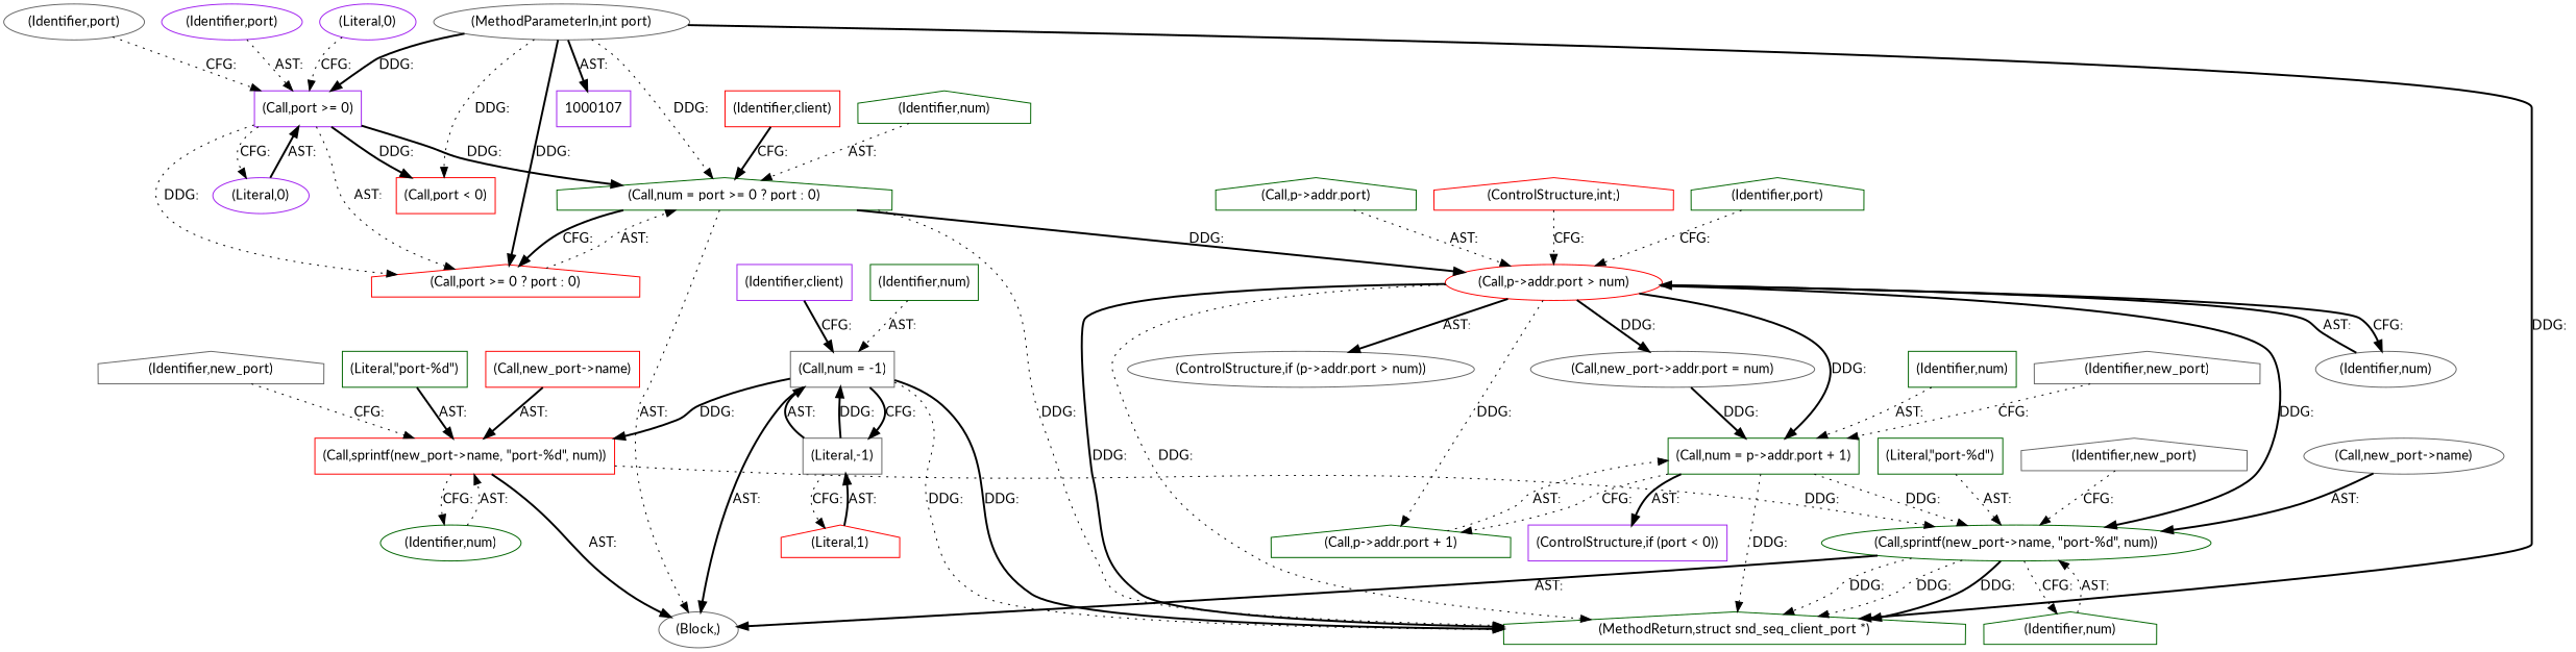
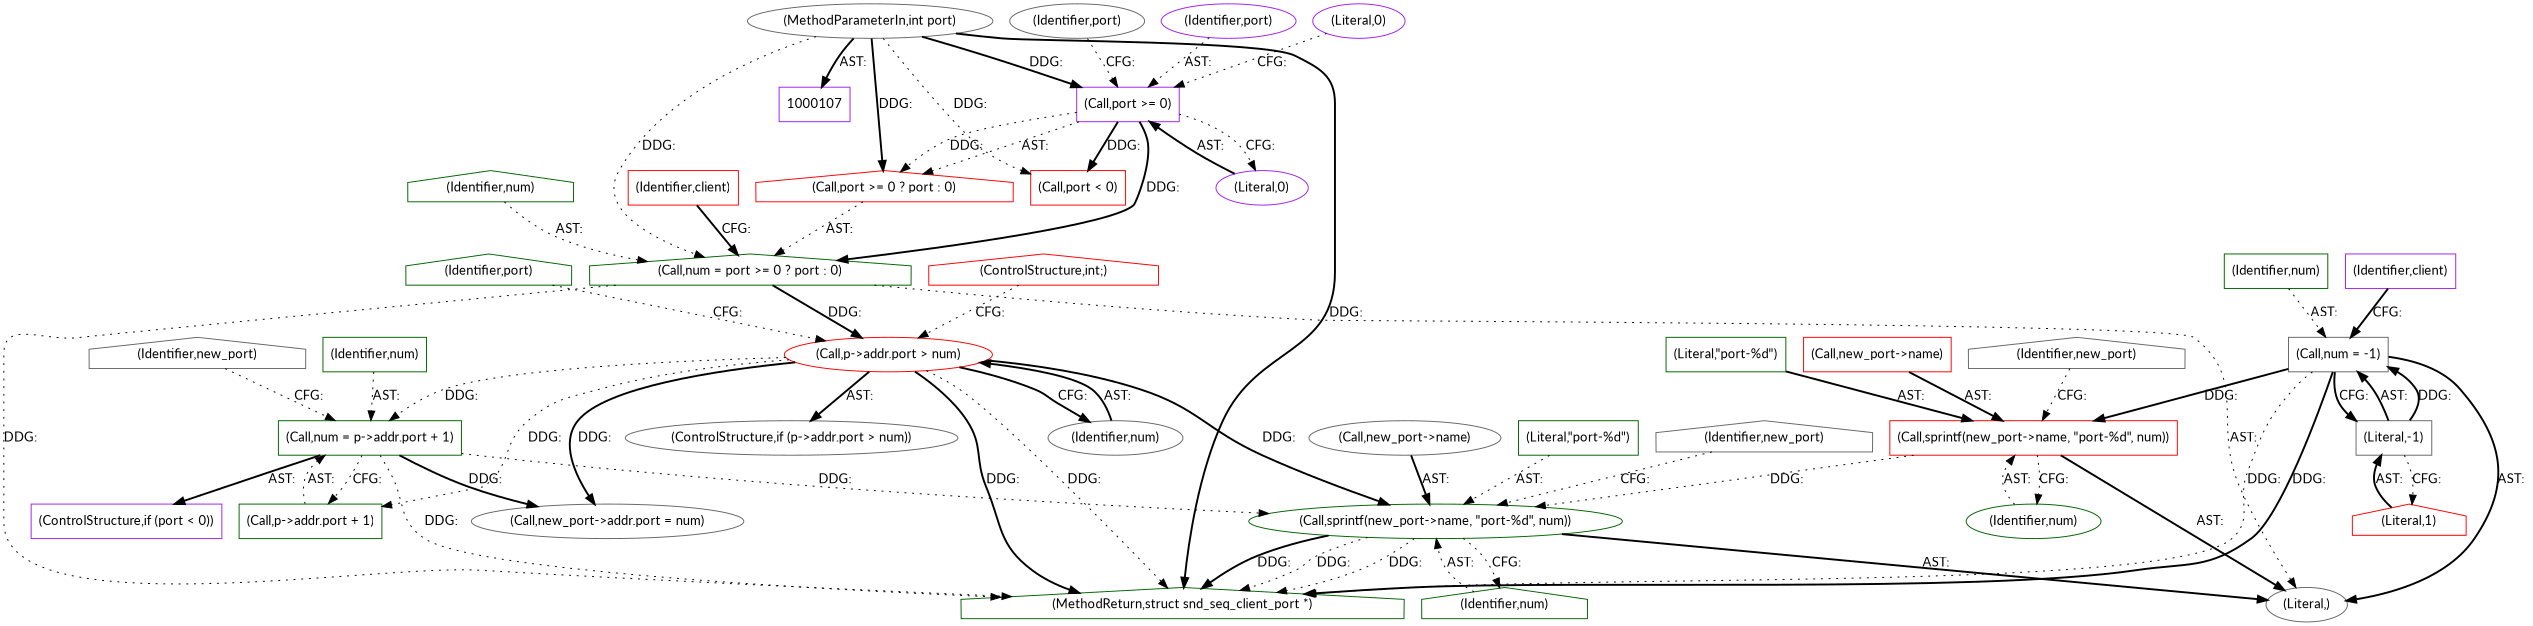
  digraph {
    fontname=Lato
    node [color=darkgreen fontname=Lato shape=box]
    edge [fontname=Lato style=dotted]
    n1 [label="(Call,sprintf(new_port->name, \"port-%d\", num))" shape=ellipse]
    n2 [label="(MethodReturn,struct snd_seq_client_port *)" shape=house]
-   n3 [color=gray40 label="(Block,)" shape=ellipse]
+   n3 [color=gray40 label="(Literal,)" shape=ellipse]
    n4 [label="(Identifier,num)" shape=house]
    n5 [color=red label="(Call,sprintf(new_port->name, \"port-%d\", num))"]
    n6 [label="(Identifier,num)" shape=ellipse]
    n7 [color=gray40 label="(Call,num = -1)"]
    n8 [color=gray40 label="(Literal,-1)"]
    n9 [color=red label="(Literal,1)" shape=house]
    n10 [color=red label="(Call,p->addr.port > num)" shape=ellipse]
    n11 [label="(Call,num = p->addr.port + 1)"]
    n12 [color=gray40 label="(Call,new_port->addr.port = num)" shape=ellipse]
    n13 [color=gray40 label="(Identifier,num)" shape=ellipse]
    n14 [color=gray40 label="(ControlStructure,if (p->addr.port > num))" shape=ellipse]
-   n15 [label="(Call,p->addr.port + 1)" shape=house]
+   n15 [label="(Call,p->addr.port + 1)"]
    n16 [color=purple label="(ControlStructure,if (port < 0))"]
    n17 [label="(Call,num = port >= 0 ? port : 0)" shape=house]
    n18 [color=red label="(Call,port >= 0 ? port : 0)" shape=house]
    n19 [color=purple label="(Call,port >= 0)"]
    n20 [color=red label="(Call,port < 0)"]
    n21 [color=purple label="(Literal,0)" shape=ellipse]
    n22 [color=gray40 label="(MethodParameterIn,int port)" shape=ellipse]
    1000107 [color=purple]
    n24 [color=gray40 label="(Call,new_port->name)" shape=ellipse]
    n25 [color=red label="(ControlStructure,int;)" shape=house]
    n26 [color=purple label="(Identifier,client)"]
    n27 [label="(Literal,\"port-%d\")"]
    n28 [label="(Literal,\"port-%d\")"]
    n29 [label="(Identifier,num)"]
    n30 [color=purple label="(Identifier,port)" shape=ellipse]
    n31 [label="(Identifier,num)" shape=house]
    n32 [color=red label="(Call,new_port->name)"]
    n33 [label="(Identifier,port)" shape=house]
    n34 [color=gray40 label="(Identifier,new_port)" shape=house]
    n35 [color=gray40 label="(Identifier,new_port)" shape=house]
-   n36 [label="(Call,p->addr.port)" shape=house]
    n37 [color=red label="(Identifier,client)"]
    n38 [color=purple label="(Literal,0)" shape=ellipse]
    n39 [label="(Identifier,num)"]
    n40 [color=gray40 label="(Identifier,port)" shape=ellipse]
    n41 [color=gray40 label="(Identifier,new_port)" shape=house]
    n1 -> n2 [label="DDG: "]
    n1 -> n2 [label="DDG: " style=bold]
    n1 -> n2 [label="DDG: "]
    n1 -> n3 [label="AST: " style=bold]
    n1 -> n4 [label="CFG: "]
    n4 -> n1 [label="AST: "]
    n5 -> n1 [label="DDG: "]
    n5 -> n3 [label="AST: " style=bold]
    n5 -> n6 [label="CFG: "]
    n6 -> n5 [label="AST: "]
    n7 -> n2 [label="DDG: "]
    n7 -> n2 [label="DDG: " style=bold]
    n7 -> n3 [label="AST: " style=bold]
    n7 -> n5 [label="DDG: " style=bold]
    n7 -> n8 [label="CFG: " style=bold]
    n8 -> n7 [label="AST: " style=bold]
    n8 -> n7 [label="DDG: " style=bold]
    n8 -> n9 [label="CFG: "]
    n9 -> n8 [label="AST: " style=bold]
    n10 -> n1 [label="DDG: " style=bold]
    n10 -> n2 [label="DDG: " style=bold]
    n10 -> n2 [label="DDG: "]
-   n10 -> n11 [label="DDG: " style=bold]
+   n10 -> n11 [label="DDG: "]
    n10 -> n12 [label="DDG: " style=bold]
    n10 -> n13 [label="CFG: " style=bold]
    n10 -> n14 [label="AST: " style=bold]
    n10 -> n15 [label="DDG: "]
    n11 -> n1 [label="DDG: "]
    n11 -> n2 [label="DDG: "]
-   n12 -> n11 [label="DDG: " style=bold]
+   n11 -> n12 [label="DDG: " style=bold]
    n11 -> n15 [label="CFG: "]
    n11 -> n16 [label="AST: " style=bold]
    n13 -> n10 [label="AST: " style=bold]
    n15 -> n11 [label="AST: "]
    n17 -> n2 [label="DDG: "]
    n17 -> n3 [label="AST: "]
    n17 -> n10 [label="DDG: " style=bold]
-   n17 -> n18 [label="CFG: " style=bold]
    n18 -> n17 [label="AST: "]
    n19 -> n17 [label="DDG: " style=bold]
    n19 -> n18 [label="AST: "]
    n19 -> n18 [label="DDG: "]
    n19 -> n20 [label="DDG: " style=bold]
    n19 -> n21 [label="CFG: "]
    n21 -> n19 [label="AST: " style=bold]
    n22 -> n2 [label="DDG: " style=bold]
    n22 -> n17 [label="DDG: "]
    n22 -> n18 [label="DDG: " style=bold]
    n22 -> n19 [label="DDG: " style=bold]
    n22 -> n20 [label="DDG: "]
    n22 -> 1000107 [label="AST: " style=bold]
    n24 -> n1 [label="AST: " style=bold]
    n25 -> n10 [label="CFG: "]
    n26 -> n7 [label="CFG: " style=bold]
    n27 -> n1 [label="AST: "]
    n28 -> n5 [label="AST: " style=bold]
    n29 -> n7 [label="AST: "]
    n30 -> n19 [label="AST: "]
    n31 -> n17 [label="AST: "]
    n32 -> n5 [label="AST: " style=bold]
    n33 -> n10 [label="CFG: "]
    n34 -> n1 [label="CFG: "]
    n35 -> n11 [label="CFG: "]
-   n36 -> n10 [label="AST: "]
    n37 -> n17 [label="CFG: " style=bold]
    n38 -> n19 [label="CFG: "]
    n39 -> n11 [label="AST: "]
    n40 -> n19 [label="CFG: "]
    n41 -> n5 [label="CFG: "]
  }
